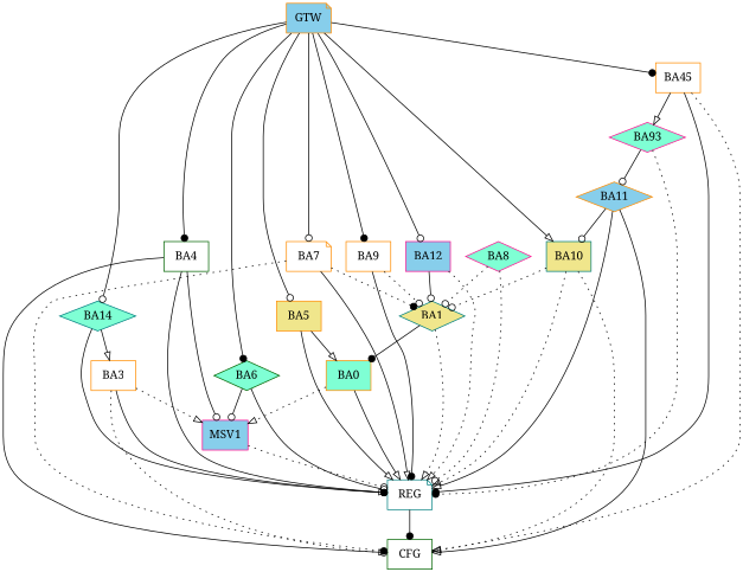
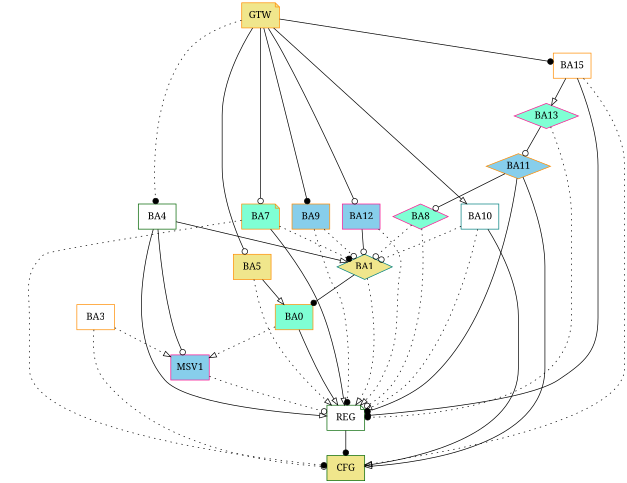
  strict digraph {
    fontname="Noto Serif"
    node [color=darkorange fillcolor=white fontname="Noto Serif" shape=box style=filled]
    edge [arrowhead=onormal fontname="Noto Serif" style=solid]
    n1 [color=teal fillcolor=khaki label=BA1 shape=diamond]
    n2 [fillcolor=aquamarine label=BA0]
-   n3 [color=teal label=REG shape=note]
+   n3 [color=darkgreen label=REG shape=note]
    n4 [color=deeppink fillcolor=skyblue label=MSV1]
-   n5 [color=darkgreen label=CFG]
+   n5 [color=darkgreen fillcolor=khaki label=CFG]
    n6 [label=BA3]
    n7 [color=darkgreen label=BA4]
    n8 [fillcolor=khaki label=BA5]
-   n9 [color=darkgreen fillcolor=aquamarine label=BA6 shape=diamond]
-   n10 [label=BA7 shape=note]
+   n10 [fillcolor=aquamarine label=BA7 shape=note]
    n11 [color=deeppink fillcolor=aquamarine label=BA8 shape=diamond]
-   n12 [label=BA9]
-   n13 [color=teal fillcolor=khaki label=BA10]
+   n12 [fillcolor=skyblue label=BA9]
+   n13 [color=teal label=BA10]
    n14 [fillcolor=skyblue label=BA11 shape=diamond]
    n15 [color=deeppink fillcolor=skyblue label=BA12]
-   n16 [color=deeppink fillcolor=aquamarine label=BA93 shape=diamond]
-   n17 [color=teal fillcolor=aquamarine label=BA14 shape=diamond]
-   n18 [label=BA45]
-   n19 [fillcolor=skyblue label=GTW shape=note]
+   n16 [color=deeppink fillcolor=aquamarine label=BA13 shape=diamond]
+   n18 [label=BA15]
+   n19 [fillcolor=khaki label=GTW shape=note]
    n1 -> n2 [arrowhead=dot]
    n1 -> n3 [style=dotted]
    n2 -> n3
    n2 -> n4 [style=dotted]
    n3 -> n5 [arrowhead=dot]
    n4 -> n3 [arrowhead=odot style=dotted]
-   n6 -> n3 [arrowhead=dot]
    n6 -> n4 [style=dotted]
    n6 -> n5 [arrowhead=odot style=dotted]
    n7 -> n3
    n7 -> n4 [arrowhead=odot]
-   n7 -> n5
+   n7 -> n1
    n8 -> n2
-   n8 -> n3
-   n9 -> n3 [arrowhead=odot]
-   n9 -> n4 [arrowhead=odot]
+   n8 -> n3 [style=dotted]
    n10 -> n1 [arrowhead=dot style=dotted]
    n10 -> n3
    n10 -> n5 [arrowhead=dot style=dotted]
    n11 -> n1 [arrowhead=odot style=dotted]
    n11 -> n3 [arrowhead=odot style=dotted]
    n12 -> n1 [arrowhead=odot style=dotted]
-   n12 -> n3 [arrowhead=dot]
+   n12 -> n3 [arrowhead=dot style=dotted]
    n13 -> n1 [arrowhead=odot style=dotted]
    n13 -> n3 [style=dotted]
-   n13 -> n5 [style=dotted]
-   n14 -> n3
+   n13 -> n5
+   n14 -> n3 [arrowhead=dot]
    n14 -> n5
-   n14 -> n13 [arrowhead=odot]
+   n14 -> n11 [arrowhead=odot]
    n15 -> n1 [arrowhead=odot]
    n15 -> n3 [style=dotted]
    n16 -> n3 [arrowhead=dot style=dotted]
    n16 -> n14 [arrowhead=odot]
-   n17 -> n3 [arrowhead=odot]
-   n17 -> n6
    n18 -> n3 [arrowhead=dot]
    n18 -> n5 [style=dotted]
    n18 -> n16
-   n19 -> n7 [arrowhead=dot]
+   n19 -> n7 [arrowhead=dot style=dotted]
    n19 -> n8 [arrowhead=odot]
-   n19 -> n9 [arrowhead=dot]
    n19 -> n10 [arrowhead=odot]
    n19 -> n12 [arrowhead=dot]
    n19 -> n13
    n19 -> n15 [arrowhead=odot]
-   n19 -> n17 [arrowhead=odot]
    n19 -> n18 [arrowhead=dot]
  }
